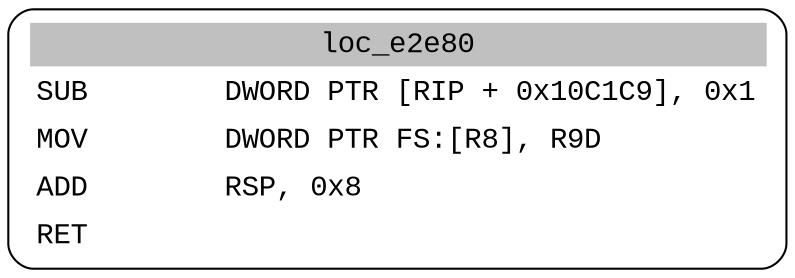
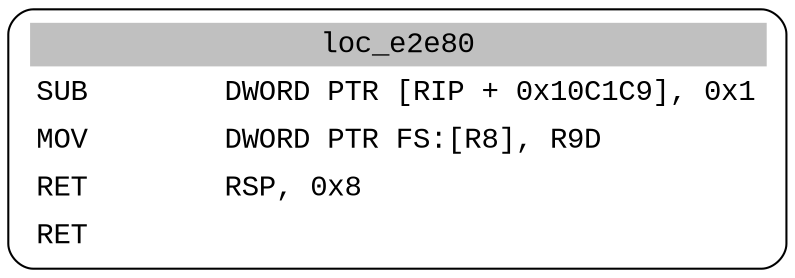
  digraph {
-   n1 [fontname="Courier New" label=<<table border="0" cellborder="0" cellpadding="3"><tr><td align="center" colspan="2" bgcolor="grey">loc_e2e80</td></tr><tr><td align="left">SUB        DWORD PTR [RIP + 0x10C1C9], 0x1</td></tr><tr><td align="left">MOV        DWORD PTR FS:[R8], R9D</td></tr><tr><td align="left">ADD        RSP, 0x8</td></tr><tr><td align="left">RET        </td></tr></table>> shape=Mrecord]
+   n1 [fontname="Courier New" label=<<table border="0" cellborder="0" cellpadding="3"><tr><td align="center" colspan="2" bgcolor="grey">loc_e2e80</td></tr><tr><td align="left">SUB        DWORD PTR [RIP + 0x10C1C9], 0x1</td></tr><tr><td align="left">MOV        DWORD PTR FS:[R8], R9D</td></tr><tr><td align="left">RET        RSP, 0x8</td></tr><tr><td align="left">RET        </td></tr></table>> shape=Mrecord]
  }
